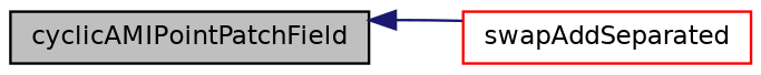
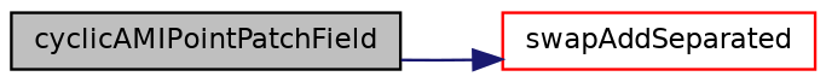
  digraph {
    rankdir=LR
    node [fontname=Helvetica fontsize=10 shape=record]
    n1 [color=black fillcolor=grey75 fontcolor=black height=0.2 label=cyclicAMIPointPatchField style=filled width=0.4]
    n2 [color=red height=0.2 label=swapAddSeparated width=0.4]
-   n2 -> n1 [color=midnightblue fontname=Helvetica fontsize=10 labelfontname=Helvetica labelfontsize=10 style=solid]
+   n1 -> n2 [color=midnightblue fontname=Helvetica fontsize=10 labelfontname=Helvetica labelfontsize=10 style=solid]
  }
